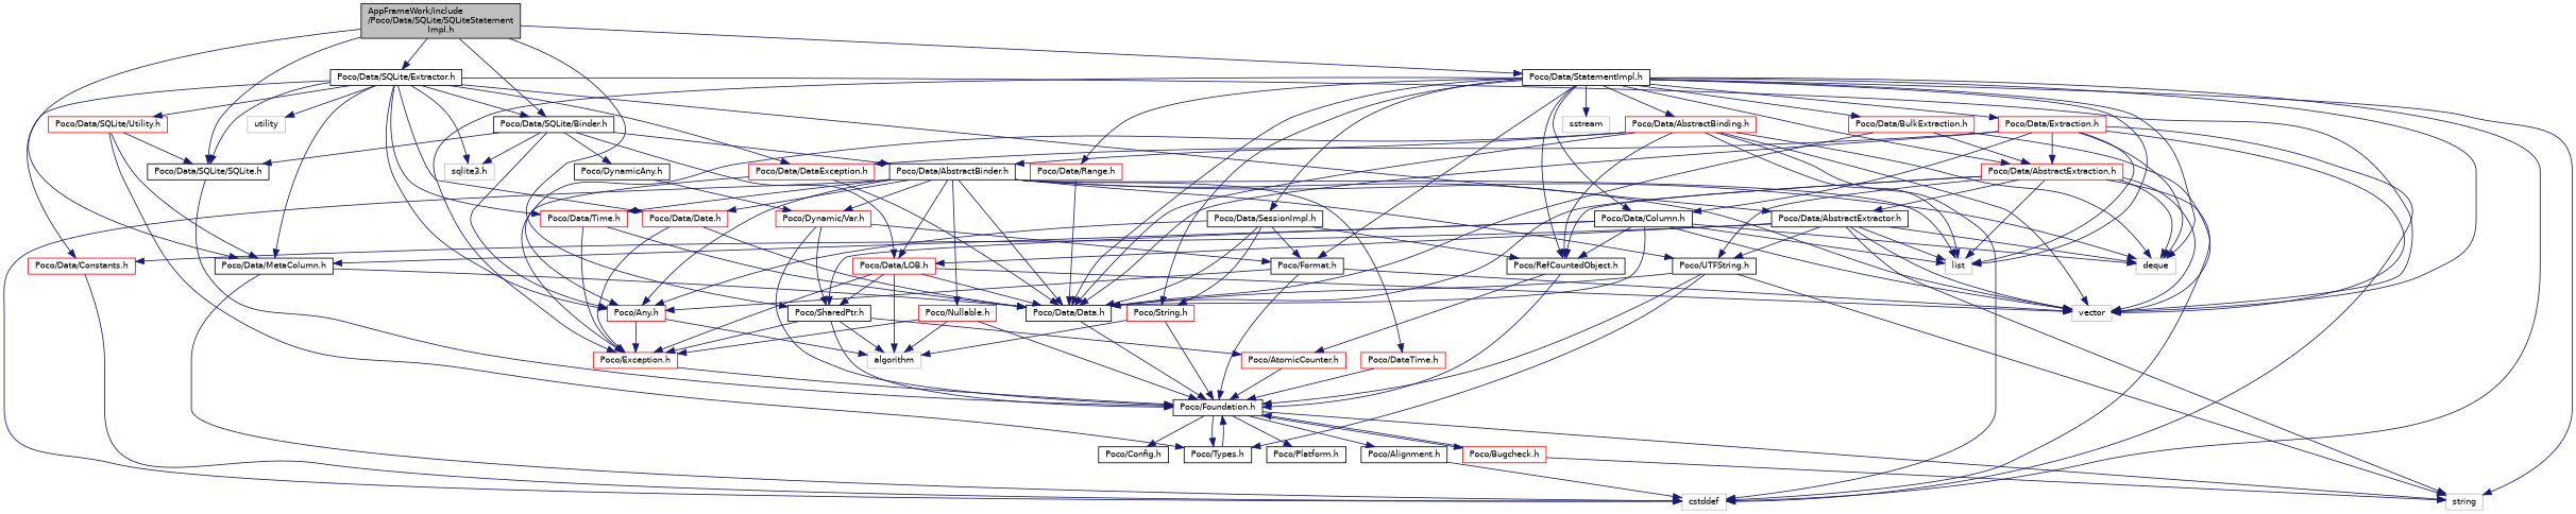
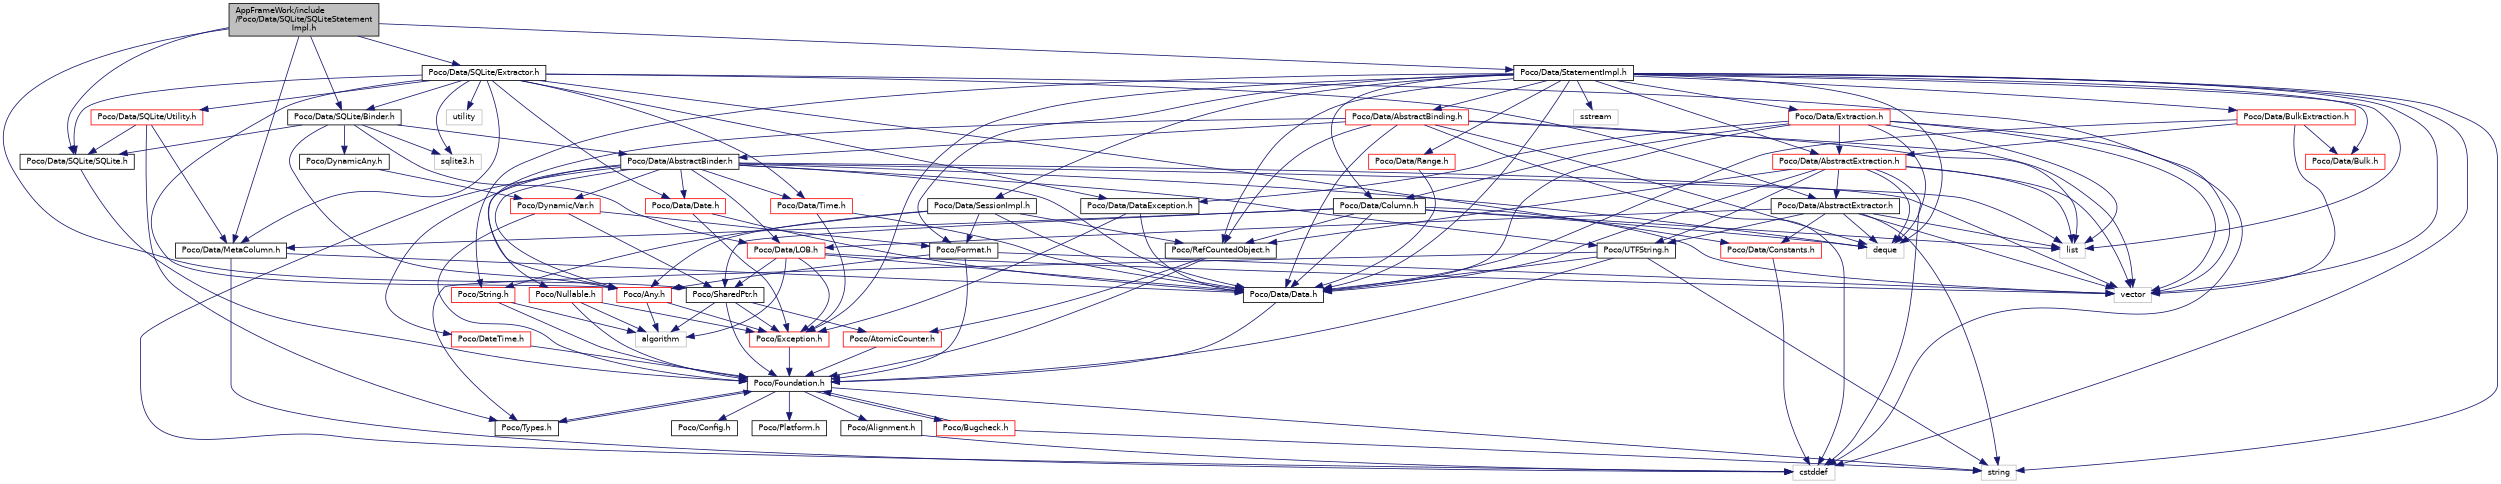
  digraph {
    node [color=black fillcolor=white fontname=Helvetica fontsize=10 shape=record style=filled]
    edge [color=midnightblue fontname=Helvetica fontsize=10 labelfontname=Helvetica labelfontsize=10 style=solid]
    n1 [fillcolor=grey75 fontcolor=black height=0.2 label="AppFrameWork/include\l/Poco/Data/SQLite/SQLiteStatement\lImpl.h" width=0.4]
    n2 [height=0.2 label="Poco/Data/SQLite/SQLite.h" width=0.4]
    n3 [height=0.2 label="Poco/Data/SQLite/Binder.h" width=0.4]
    n4 [height=0.2 label="Poco/SharedPtr.h" width=0.4]
    n5 [height=0.2 label="Poco/Data/SQLite/Extractor.h" width=0.4]
    n6 [height=0.2 label="Poco/Data/MetaColumn.h" width=0.4]
    n7 [height=0.2 label="Poco/Data/StatementImpl.h" width=0.4]
    n8 [height=0.2 label="Poco/Foundation.h" width=0.4]
    n9 [height=0.2 label="Poco/Data/AbstractBinder.h" width=0.4]
    n10 [color=red height=0.2 label="Poco/Data/LOB.h" width=0.4]
    n11 [color=red height=0.2 label="Poco/Any.h" width=0.4]
    n12 [height=0.2 label="Poco/DynamicAny.h" width=0.4]
    n13 [color=grey75 height=0.2 label="sqlite3.h" width=0.4]
    n14 [color=red height=0.2 label="Poco/Exception.h" width=0.4]
    n15 [color=grey75 height=0.2 label=algorithm width=0.4]
    n16 [color=red height=0.2 label="Poco/AtomicCounter.h" width=0.4]
    n17 [color=red height=0.2 label="Poco/Data/Date.h" width=0.4]
    n18 [color=red height=0.2 label="Poco/Data/Time.h" width=0.4]
    n19 [color=grey75 height=0.2 label=vector width=0.4]
    n20 [color=red height=0.2 label="Poco/Data/SQLite/Utility.h" width=0.4]
    n21 [height=0.2 label="Poco/Data/AbstractExtractor.h" width=0.4]
    n22 [color=red height=0.2 label="Poco/Data/Constants.h" width=0.4]
-   n23 [color=red height=0.2 label="Poco/Data/DataException.h" width=0.4]
+   n23 [height=0.2 label="Poco/Data/DataException.h" width=0.4]
    n24 [color=grey75 height=0.2 label=utility width=0.4]
    n25 [color=grey75 height=0.2 label=cstddef width=0.4]
    n26 [height=0.2 label="Poco/Data/Data.h" width=0.4]
    n27 [color=grey75 height=0.2 label=string width=0.4]
    n28 [color=grey75 height=0.2 label=deque width=0.4]
    n29 [color=grey75 height=0.2 label=list width=0.4]
    n30 [height=0.2 label="Poco/Format.h" width=0.4]
    n31 [color=red height=0.2 label="Poco/Data/AbstractBinding.h" width=0.4]
    n32 [height=0.2 label="Poco/RefCountedObject.h" width=0.4]
    n33 [color=red height=0.2 label="Poco/Data/AbstractExtraction.h" width=0.4]
    n34 [color=red height=0.2 label="Poco/Data/Range.h" width=0.4]
+   n35 [color=red height=0.2 label="Poco/Data/Bulk.h" width=0.4]
    n36 [height=0.2 label="Poco/Data/Column.h" width=0.4]
    n37 [color=red height=0.2 label="Poco/Data/Extraction.h" width=0.4]
    n38 [color=red height=0.2 label="Poco/Data/BulkExtraction.h" width=0.4]
    n39 [height=0.2 label="Poco/Data/SessionImpl.h" width=0.4]
    n40 [color=red height=0.2 label="Poco/String.h" width=0.4]
    n41 [color=grey75 height=0.2 label=sstream width=0.4]
    n42 [height=0.2 label="Poco/Config.h" width=0.4]
    n43 [height=0.2 label="Poco/Platform.h" width=0.4]
    n44 [height=0.2 label="Poco/Alignment.h" width=0.4]
    n45 [color=red height=0.2 label="Poco/Bugcheck.h" width=0.4]
    n46 [height=0.2 label="Poco/Types.h" width=0.4]
    n47 [color=red height=0.2 label="Poco/DateTime.h" width=0.4]
    n48 [color=red height=0.2 label="Poco/Nullable.h" width=0.4]
    n49 [color=red height=0.2 label="Poco/Dynamic/Var.h" width=0.4]
    n50 [height=0.2 label="Poco/UTFString.h" width=0.4]
    n1 -> n2
    n1 -> n3
    n1 -> n4
    n1 -> n5
    n1 -> n6
    n1 -> n7
    n2 -> n8
    n3 -> n2
    n3 -> n9
    n3 -> n10
    n3 -> n11
    n3 -> n12
    n3 -> n13
    n4 -> n8
    n4 -> n14
    n4 -> n15
    n4 -> n16
    n5 -> n2
    n5 -> n3
    n5 -> n6
    n5 -> n11
    n5 -> n13
    n5 -> n17
    n5 -> n18
    n5 -> n19
    n5 -> n20
    n5 -> n21
    n5 -> n22
    n5 -> n23
    n5 -> n24
    n6 -> n25
    n6 -> n26
    n7 -> n14
    n7 -> n19
    n7 -> n25
    n7 -> n26
    n7 -> n27
    n7 -> n28
    n7 -> n29
    n7 -> n30
    n7 -> n31
    n7 -> n32
    n7 -> n33
    n7 -> n34
+   n7 -> n35
    n7 -> n36
    n7 -> n37
    n7 -> n38
    n7 -> n39
    n7 -> n40
    n7 -> n41
    n8 -> n27
    n8 -> n42
    n8 -> n43
    n8 -> n44
    n8 -> n45
    n8 -> n46
    n9 -> n10
    n9 -> n11
    n9 -> n17
    n9 -> n18
    n9 -> n19
    n9 -> n25
    n9 -> n26
    n9 -> n28
    n9 -> n29
    n9 -> n47
    n9 -> n48
    n9 -> n49
    n9 -> n50
    n10 -> n4
    n10 -> n14
    n10 -> n15
    n10 -> n19
    n10 -> n26
    n11 -> n14
    n11 -> n15
    n12 -> n49
    n14 -> n8
    n16 -> n8
    n17 -> n14
    n17 -> n26
    n18 -> n14
    n18 -> n26
    n20 -> n2
    n20 -> n6
    n20 -> n46
    n21 -> n10
    n21 -> n19
    n21 -> n22
    n21 -> n27
    n21 -> n28
    n21 -> n29
    n21 -> n50
    n22 -> n25
    n23 -> n14
    n23 -> n26
    n26 -> n8
    n30 -> n8
    n30 -> n11
    n30 -> n19
    n31 -> n9
    n31 -> n11
    n31 -> n19
    n31 -> n25
    n31 -> n26
    n31 -> n28
    n31 -> n29
    n31 -> n32
    n32 -> n8
    n32 -> n16
    n33 -> n19
    n33 -> n21
    n33 -> n25
    n33 -> n26
    n33 -> n28
    n33 -> n29
    n33 -> n32
    n33 -> n50
    n34 -> n26
    n36 -> n4
    n36 -> n6
    n36 -> n19
    n36 -> n26
    n36 -> n28
    n36 -> n29
    n36 -> n32
    n37 -> n19
    n37 -> n23
    n37 -> n25
    n37 -> n26
    n37 -> n28
    n37 -> n29
    n37 -> n33
    n37 -> n36
    n38 -> n19
    n38 -> n26
    n38 -> n33
+   n38 -> n35
    n39 -> n11
    n39 -> n26
    n39 -> n30
    n39 -> n32
    n39 -> n40
    n40 -> n8
    n40 -> n15
    n44 -> n25
    n45 -> n8
    n45 -> n27
    n46 -> n8
    n47 -> n8
    n48 -> n8
    n48 -> n14
    n48 -> n15
    n49 -> n4
    n49 -> n8
    n49 -> n30
    n50 -> n8
    n50 -> n26
    n50 -> n27
    n50 -> n46
  }
